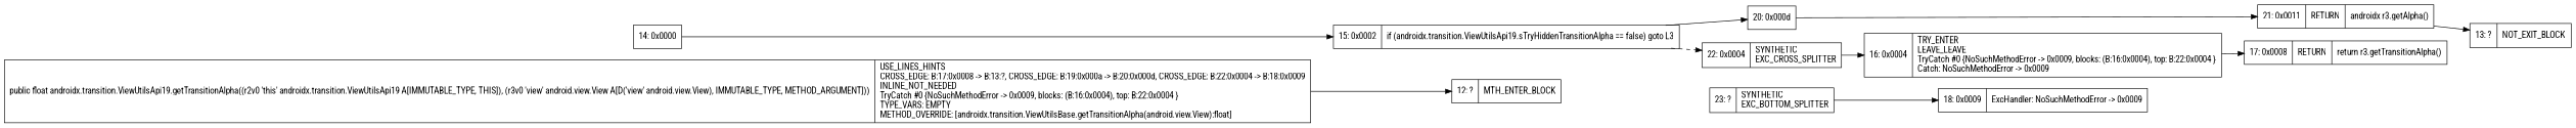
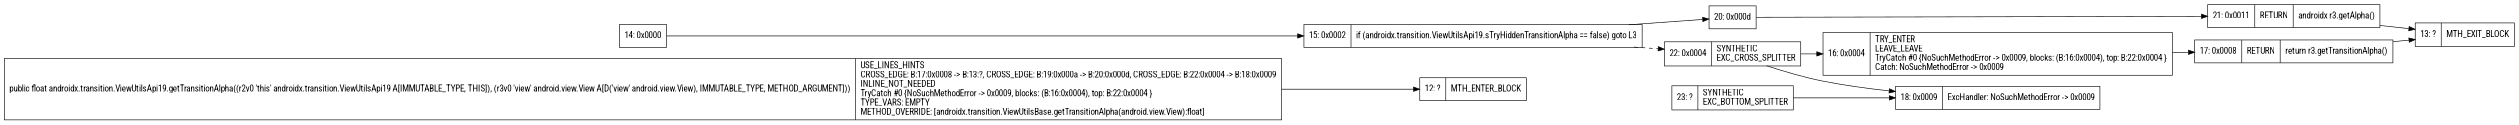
  digraph {
    fontname="Roboto Condensed"
    rankdir=LR
    node [fontname="Roboto Condensed" shape=record]
    edge [fontname="Roboto Condensed"]
    n1 [label="{12\:\ ?|MTH_ENTER_BLOCK\l}"]
    n2 [label="{14\:\ 0x0000}"]
    n3 [label="{15\:\ 0x0002|if (androidx.transition.ViewUtilsApi19.sTryHiddenTransitionAlpha == false) goto L3\l}"]
    n4 [label="{20\:\ 0x000d}"]
    n5 [label="{22\:\ 0x0004|SYNTHETIC\lEXC_CROSS_SPLITTER\l}"]
    n6 [label="{21\:\ 0x0011|RETURN\l|androidx r3.getAlpha()\l}"]
    n7 [label="{16\:\ 0x0004|TRY_ENTER\lLEAVE_LEAVE\lTryCatch #0 \{NoSuchMethodError \-\> 0x0009, blocks: (B:16:0x0004), top: B:22:0x0004 \}\lCatch: NoSuchMethodError \-\> 0x0009\l}"]
    n8 [label="{18\:\ 0x0009|ExcHandler: NoSuchMethodError \-\> 0x0009\l}"]
-   n9 [label="{13\:\ ?|NOT_EXIT_BLOCK\l}"]
+   n9 [label="{13\:\ ?|MTH_EXIT_BLOCK\l}"]
    n10 [label="{17\:\ 0x0008|RETURN\l|return r3.getTransitionAlpha()\l}"]
    n11 [label="{23\:\ ?|SYNTHETIC\lEXC_BOTTOM_SPLITTER\l}"]
    n12 [label="{public float androidx.transition.ViewUtilsApi19.getTransitionAlpha((r2v0 'this' androidx.transition.ViewUtilsApi19 A[IMMUTABLE_TYPE, THIS]), (r3v0 'view' android.view.View A[D('view' android.view.View), IMMUTABLE_TYPE, METHOD_ARGUMENT]))  | USE_LINES_HINTS\lCROSS_EDGE: B:17:0x0008 \-\> B:13:?, CROSS_EDGE: B:19:0x000a \-\> B:20:0x000d, CROSS_EDGE: B:22:0x0004 \-\> B:18:0x0009\lINLINE_NOT_NEEDED\lTryCatch #0 \{NoSuchMethodError \-\> 0x0009, blocks: (B:16:0x0004), top: B:22:0x0004 \}\lTYPE_VARS: EMPTY\lMETHOD_OVERRIDE: [androidx.transition.ViewUtilsBase.getTransitionAlpha(android.view.View):float]\l}"]
    n2 -> n3
    n3 -> n4
    n3 -> n5 [style=dashed]
    n4 -> n6
    n5 -> n7
+   n5 -> n8
    n6 -> n9
    n7 -> n10
+   n10 -> n9
    n11 -> n8
    n12 -> n1
  }
